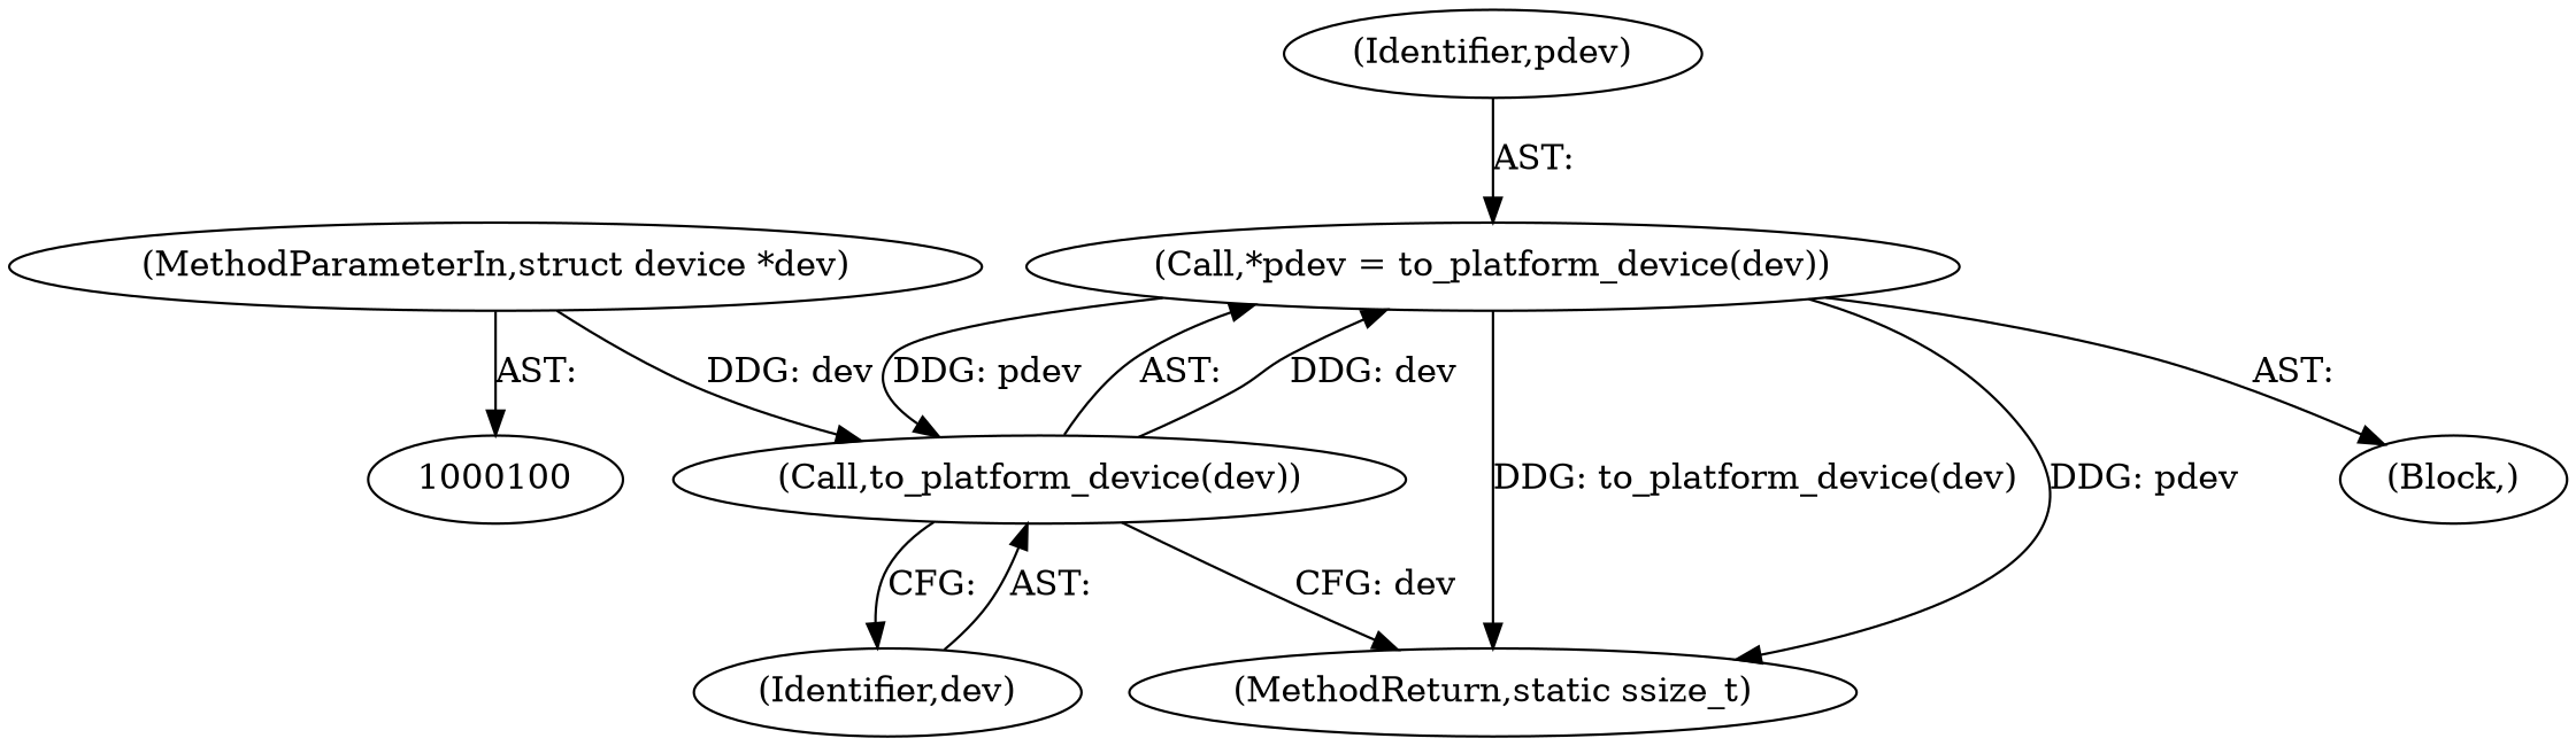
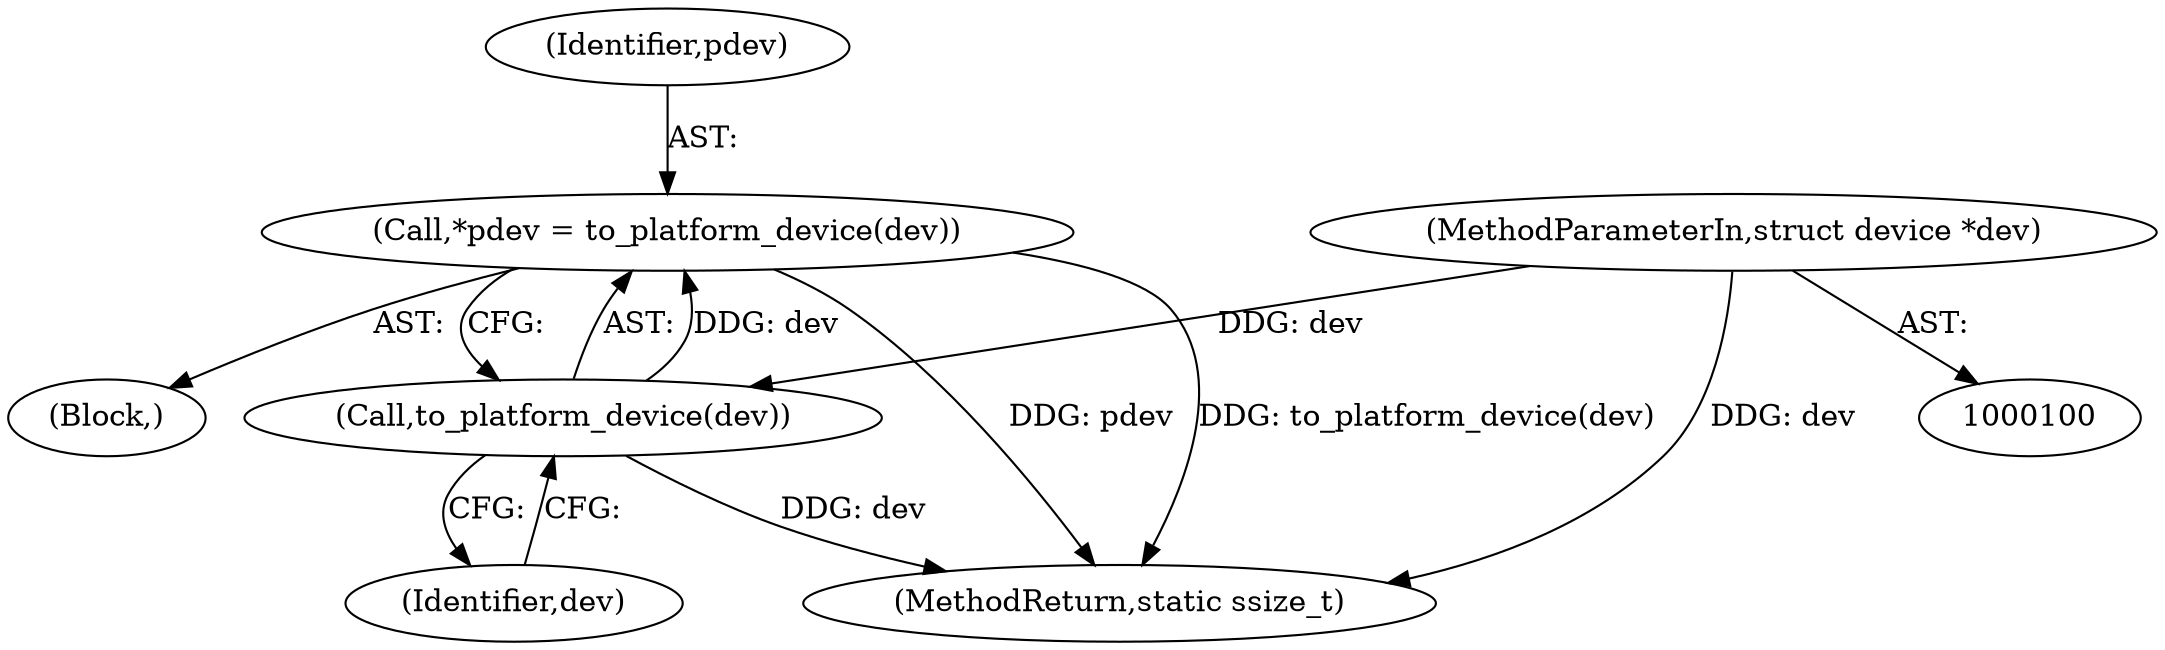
  digraph {
    n1 [label="(Call,*pdev = to_platform_device(dev))"]
    n2 [label="(Call,to_platform_device(dev))"]
    n3 [label="(MethodReturn,static ssize_t)"]
    n4 [label="(Block,)"]
    n5 [label="(Identifier,dev)"]
    n6 [label="(MethodParameterIn,struct device *dev)"]
    1000100
    n8 [label="(Identifier,pdev)"]
-   n1 -> n2 [label="DDG: pdev"]
+   n1 -> n2 [label="CFG: "]
    n1 -> n3 [label="DDG: to_platform_device(dev)"]
    n1 -> n3 [label="DDG: pdev"]
    n1 -> n4 [label="AST: "]
    n2 -> n1 [label="AST: "]
    n2 -> n1 [label="DDG: dev"]
-   n2 -> n3 [label="CFG: dev"]
+   n2 -> n3 [label="DDG: dev"]
    n2 -> n5 [label="CFG: "]
-   n5 -> n2 [label="AST: "]
+   n5 -> n2 [label="CFG: "]
    n6 -> n2 [label="DDG: dev"]
+   n6 -> n3 [label="DDG: dev"]
    n6 -> 1000100 [label="AST: "]
    n8 -> n1 [label="AST: "]
  }
